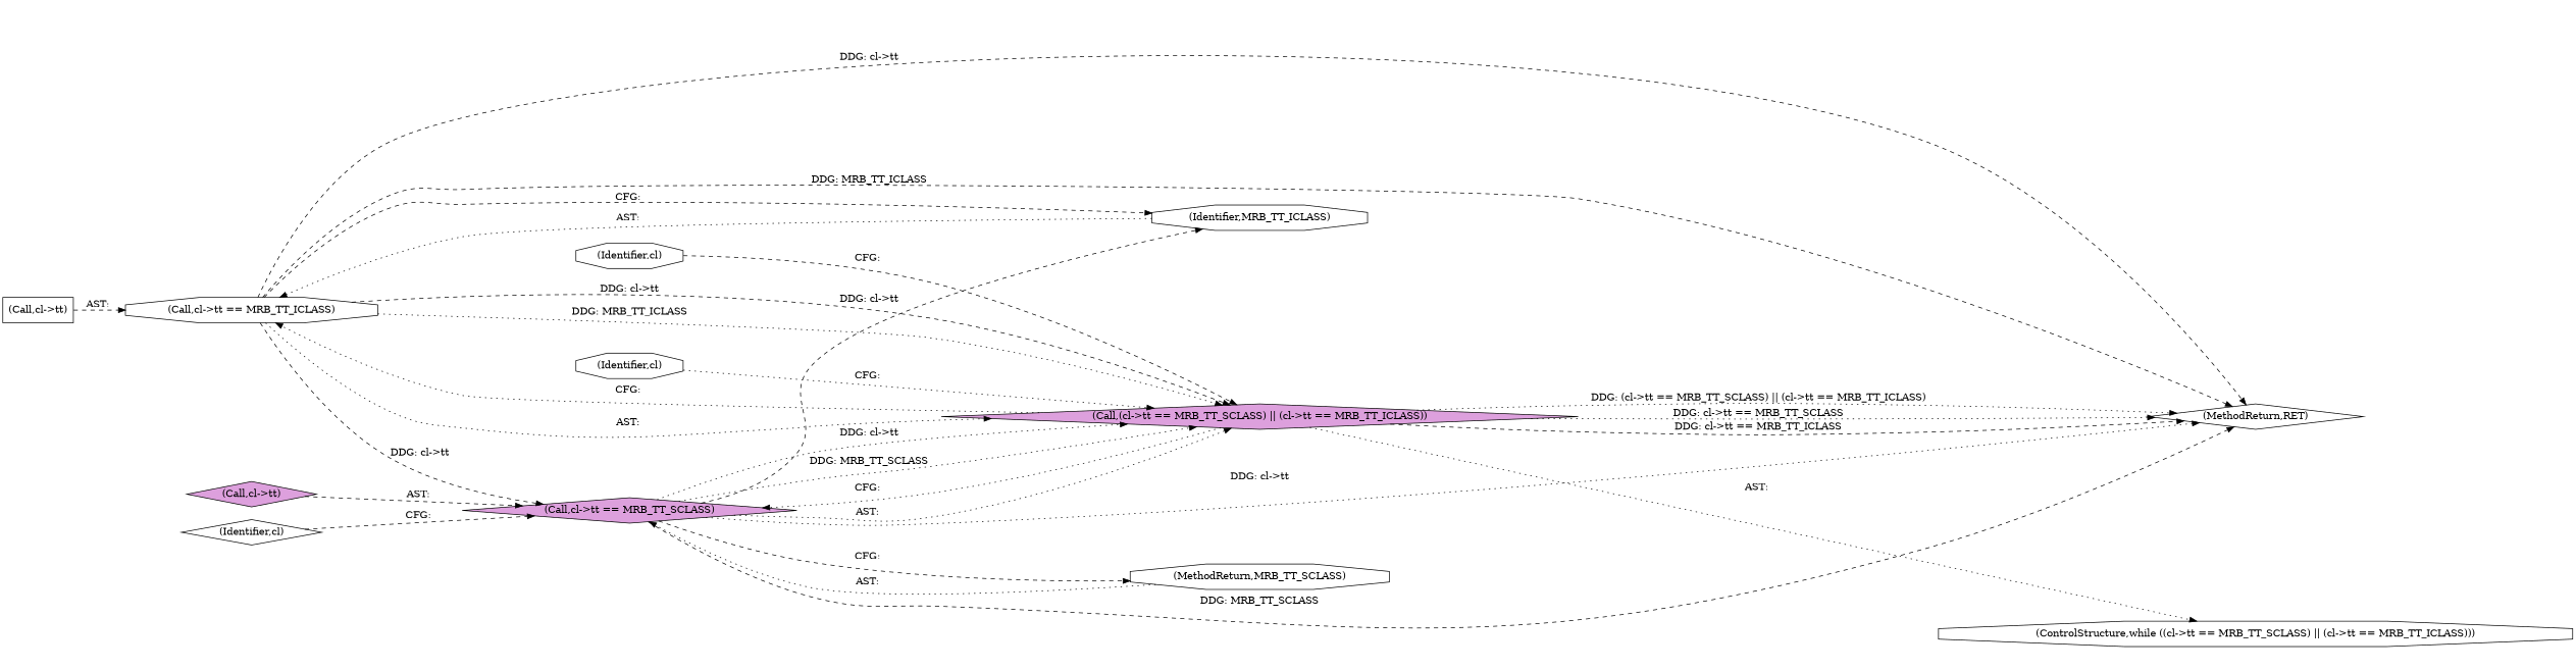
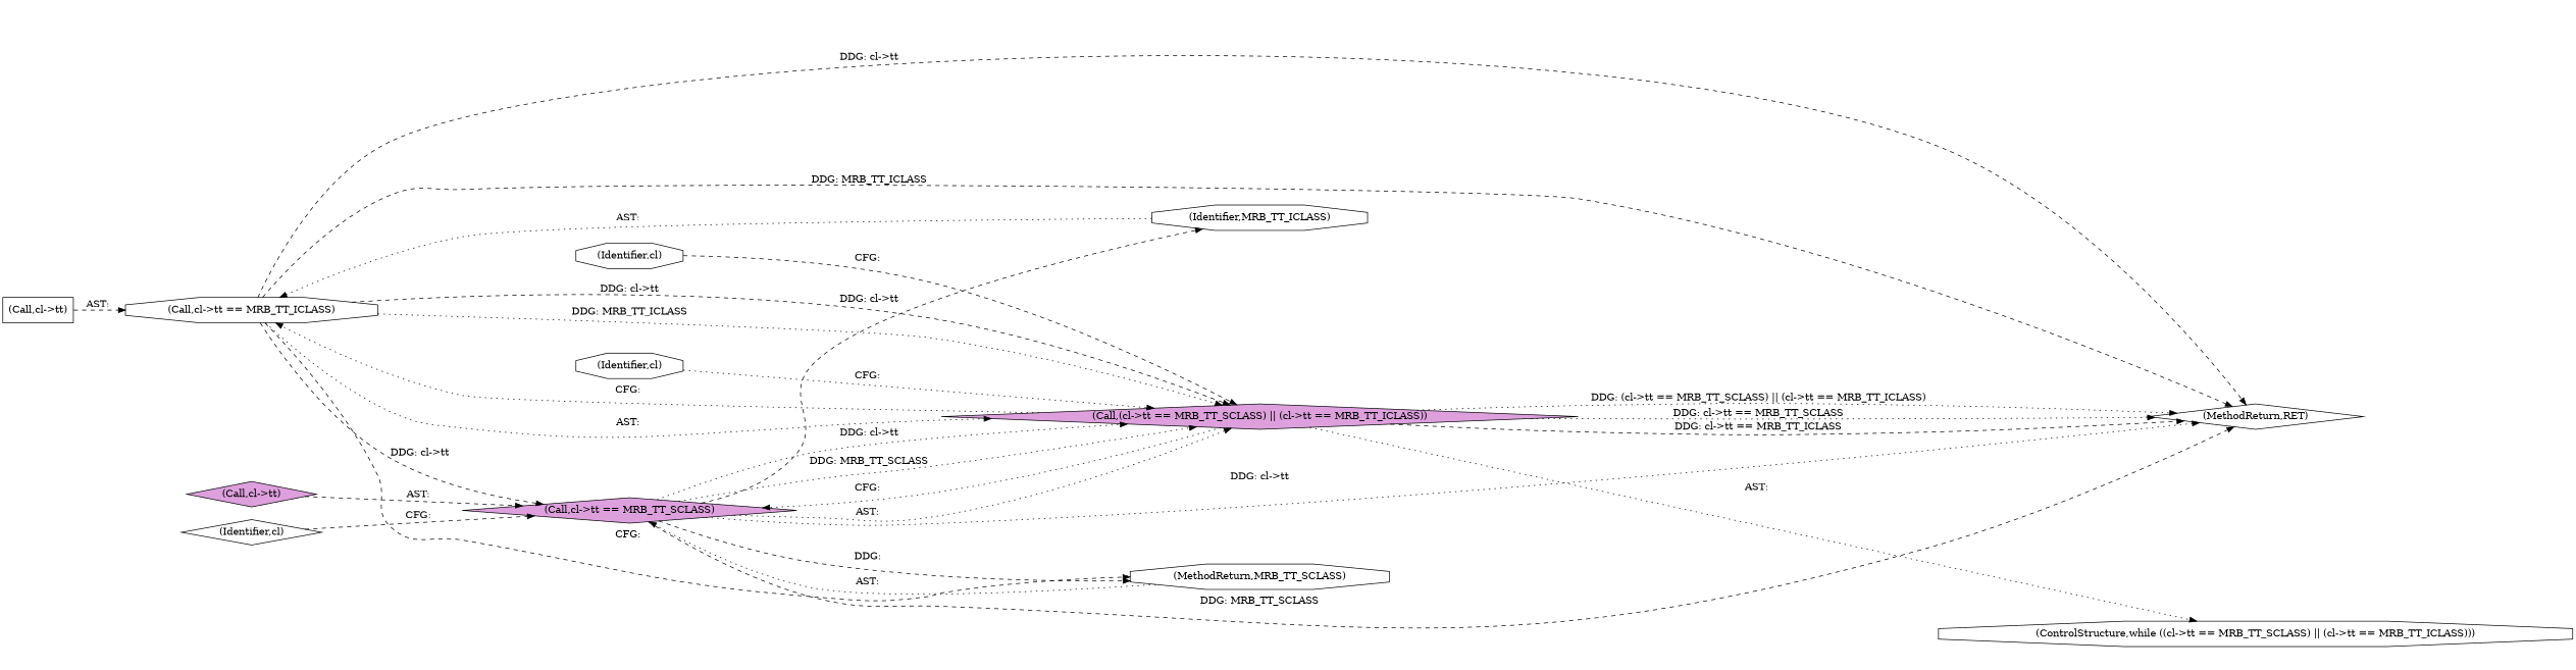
  digraph {
    rankdir=LR
    node [fillcolor=white shape=octagon style=filled]
    edge [style=dotted]
    n1 [label="(Call,cl->tt == MRB_TT_ICLASS)"]
    n2 [fillcolor=plum label="(Call,cl->tt == MRB_TT_SCLASS)" shape=diamond]
    n3 [fillcolor=plum label="(Call,(cl->tt == MRB_TT_SCLASS) || (cl->tt == MRB_TT_ICLASS))" shape=diamond]
    n4 [label="(MethodReturn,RET)" shape=diamond]
    n5 [label="(Identifier,MRB_TT_ICLASS)"]
    n6 [label="(MethodReturn,MRB_TT_SCLASS)"]
    n7 [label="(ControlStructure,while ((cl->tt == MRB_TT_SCLASS) || (cl->tt == MRB_TT_ICLASS)))"]
    n8 [label="(Call,cl->tt)" shape=box]
    n9 [fillcolor=plum label="(Call,cl->tt)" shape=diamond]
    n10 [label="(Identifier,cl)"]
    n11 [label="(Identifier,cl)" shape=diamond]
    n12 [label="(Identifier,cl)"]
    n1 -> n2 [label="DDG: cl->tt" style=dashed]
    n1 -> n3 [label="AST: "]
    n1 -> n3 [label="DDG: cl->tt" style=dashed]
    n1 -> n3 [label="DDG: MRB_TT_ICLASS"]
    n1 -> n4 [label="DDG: cl->tt" style=dashed]
    n1 -> n4 [label="DDG: MRB_TT_ICLASS" style=dashed]
-   n1 -> n5 [label="CFG: " style=dashed]
+   n1 -> n6 [label="CFG: " style=dashed]
    n2 -> n3 [label="AST: "]
    n2 -> n3 [label="DDG: cl->tt"]
    n2 -> n3 [label="DDG: MRB_TT_SCLASS"]
    n2 -> n4 [label="DDG: MRB_TT_SCLASS" style=dashed]
    n2 -> n4 [label="DDG: cl->tt"]
    n2 -> n5 [label="DDG: cl->tt" style=dashed]
-   n2 -> n6 [label="CFG: " style=dashed]
+   n2 -> n6 [label="DDG: " style=dashed]
    n3 -> n1 [label="CFG: "]
    n3 -> n2 [label="CFG: "]
    n3 -> n4 [label="DDG: (cl->tt == MRB_TT_SCLASS) || (cl->tt == MRB_TT_ICLASS)"]
    n3 -> n4 [label="DDG: cl->tt == MRB_TT_SCLASS"]
    n3 -> n4 [label="DDG: cl->tt == MRB_TT_ICLASS" style=dashed]
    n3 -> n7 [label="AST: "]
    n5 -> n1 [label="AST: "]
    n6 -> n2 [label="AST: "]
    n8 -> n1 [label="AST: " style=dashed]
    n9 -> n2 [label="AST: " style=dashed]
    n10 -> n3 [label="CFG: " style=dashed]
    n11 -> n2 [label="CFG: " style=dashed]
    n12 -> n3 [label="CFG: "]
  }
